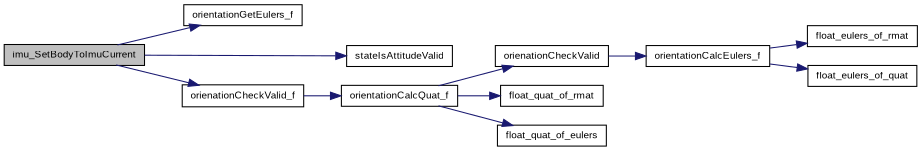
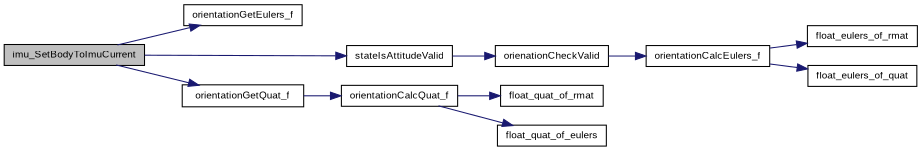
  digraph {
    fontname="Liberation Sans"
    rankdir=LR
    node [color=black fillcolor=white fontname="Liberation Sans" fontsize=10 shape=record style=filled]
    edge [color=midnightblue fontname="Liberation Sans" fontsize=10 labelfontname=FreeSans labelfontsize=10 style=solid]
    n1 [fillcolor=grey75 fontcolor=black height=0.2 label=imu_SetBodyToImuCurrent width=0.4]
    n2 [height=0.2 label=orientationGetEulers_f width=0.4]
-   n3 [height=0.2 label=orienationCheckValid_f width=0.4]
+   n3 [height=0.2 label=orientationGetQuat_f width=0.4]
    n4 [height=0.2 label=stateIsAttitudeValid width=0.4]
    n5 [height=0.2 label=orientationCalcQuat_f width=0.4]
    n6 [height=0.2 label=orienationCheckValid width=0.4]
    n7 [height=0.2 label=orientationCalcEulers_f width=0.4]
    n8 [height=0.2 label=float_eulers_of_rmat width=0.4]
    n9 [height=0.2 label=float_eulers_of_quat width=0.4]
    n10 [height=0.2 label=float_quat_of_rmat width=0.4]
    n11 [height=0.2 label=float_quat_of_eulers width=0.4]
    n1 -> n2
    n1 -> n3
    n1 -> n4
    n3 -> n5
-   n5 -> n6
+   n4 -> n6
    n5 -> n10
    n5 -> n11
    n6 -> n7
    n7 -> n8
    n7 -> n9
  }
